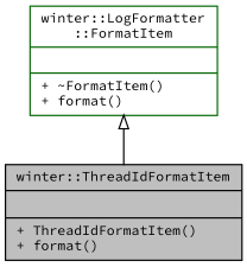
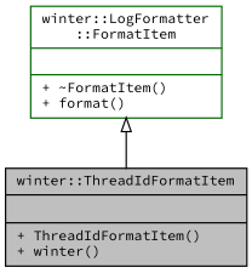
  digraph {
    fontname="Source Code Pro"
    node [fontname="Source Code Pro" fontsize=10 shape=record style=filled]
-   n1 [color=black fillcolor=grey75 fontcolor=black height=0.2 label="{winter::ThreadIdFormatItem\n||+ ThreadIdFormatItem()\l+ format()\l}" width=0.4]
+   n1 [color=black fillcolor=grey75 fontcolor=black height=0.2 label="{winter::ThreadIdFormatItem\n||+ ThreadIdFormatItem()\l+ winter()\l}" width=0.4]
    n2 [color=darkgreen fillcolor=white height=0.2 label="{winter::LogFormatter\l::FormatItem\n||+ ~FormatItem()\l+ format()\l}" width=0.4]
    n2 -> n1 [arrowtail=onormal color=black dir=back fontname="Source Code Pro" fontsize=10 labelfontname=Helvetica labelfontsize=10 style=solid]
  }
